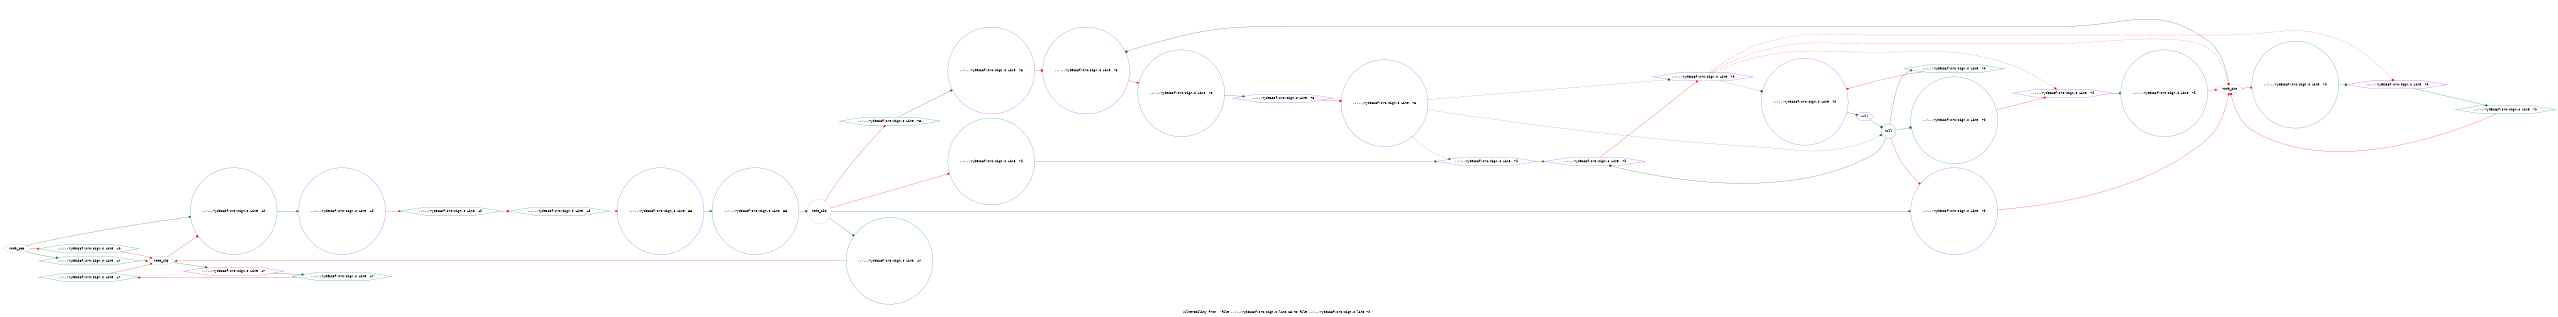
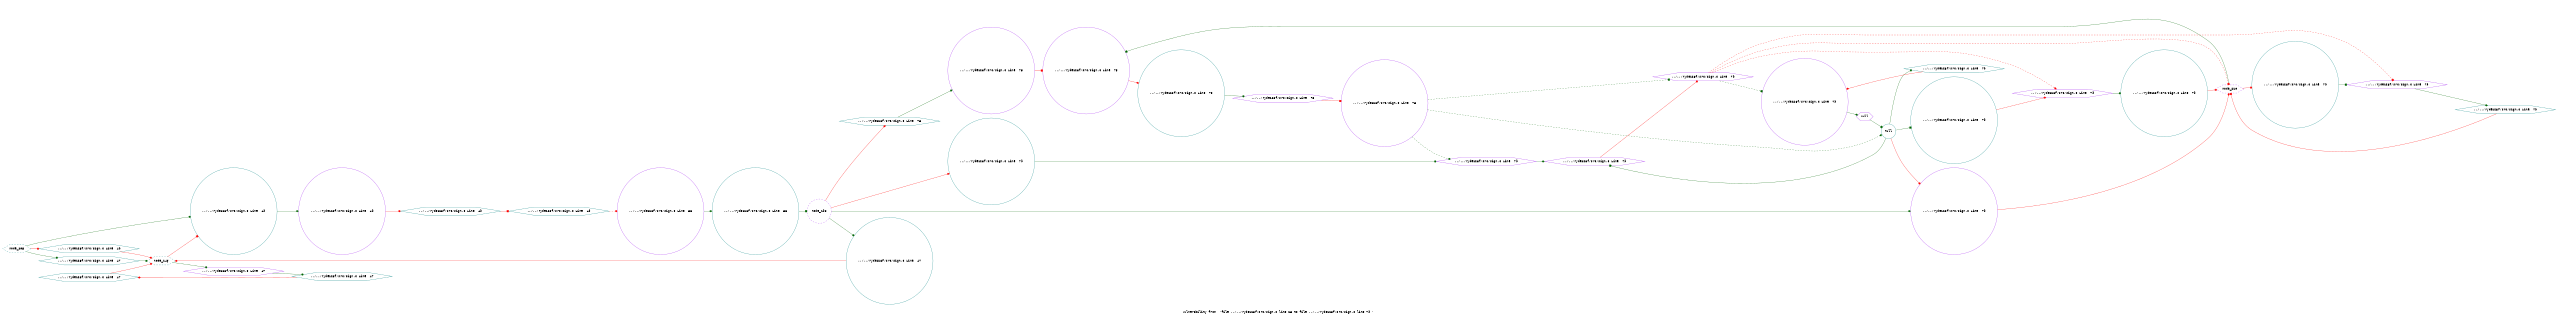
  digraph {
    fontname="DejaVu Sans Mono"
    label="Vulnerability from  'file ../../ryde128f/src/sign.c line 25 to file ../../ryde128f/src/sign.c line 79 ' "
    rankdir=LR
    node [color=teal fontname="DejaVu Sans Mono" shape=hexagon style=solid]
    edge [arrowhead=dot color=darkgreen fontname="DejaVu Sans Mono"]
    n1 [label="../../ryde128f/src/sign.c Line  47"]
-   node_196 [style=dashed]
+   node_196 [style=dashed label=node_146]
    n3 [color=purple label="../../ryde128f/src/sign.c Line  47"]
    n4 [label="../../ryde128f/src/sign.c Line  49" shape=circle]
    n5 [label="../../ryde128f/src/sign.c Line  47"]
    n6 [color=purple label="../../ryde128f/src/sign.c Line  49" shape=circle]
    n7 [label="../../ryde128f/src/sign.c Line  49"]
    n8 [label="../../ryde128f/src/sign.c Line  49"]
    n9 [label="../../ryde128f/src/sign.c Line  49"]
    n10 [color=purple label="../../ryde128f/src/sign.c Line  53" shape=circle]
    n11 [label="../../ryde128f/src/sign.c Line  47"]
    node_198 [color=purple shape=circle style=dashed]
    n13 [label="../../ryde128f/src/sign.c Line  47" shape=circle]
    n14 [label="../../ryde128f/src/sign.c Line  75"]
    n15 [label="../../ryde128f/src/sign.c Line  79" shape=circle]
    n16 [color=purple label="../../ryde128f/src/sign.c Line  79" shape=circle]
    n17 [color=purple label="../../ryde128f/src/sign.c Line  75" shape=circle]
    n18 [color=purple label="../../ryde128f/src/sign.c Line  79"]
    node_210 [color=purple style=dashed]
    n20 [color=purple label="../../ryde128f/src/sign.c Line  75" shape=circle]
    n21 [color=purple label="../../ryde128f/src/sign.c Line  79"]
    n22 [label="../../ryde128f/src/sign.c Line  79" shape=circle]
    n23 [label=node_105 style=dashed]
    n24 [label="../../ryde128f/src/sign.c Line  75" shape=circle]
    n25 [color=purple label="../../ryde128f/src/sign.c Line  75"]
    n26 [color=purple label="../../ryde128f/src/sign.c Line  75" shape=circle]
    n27 [label=null shape=circle]
    n28 [color=purple label="../../ryde128f/src/sign.c Line  79"]
    n29 [label="../../ryde128f/src/sign.c Line  79"]
    n30 [label="../../ryde128f/src/sign.c Line  79" shape=circle]
    n31 [color=purple label="../../ryde128f/src/sign.c Line  79" shape=circle]
    n32 [color=purple label="../../ryde128f/src/sign.c Line  79"]
    n33 [color=purple label="../../ryde128f/src/sign.c Line  79"]
    n34 [color=purple label=null]
    n35 [label="../../ryde128f/src/sign.c Line  79" shape=circle]
    n36 [label="../../ryde128f/src/sign.c Line  79"]
    n37 [label="../../ryde128f/src/sign.c Line  53" shape=circle]
    n1 -> node_196 [color=red]
    node_196 -> n3
    node_196 -> n4 [arrowhead=box color=red]
    n3 -> n5
    n4 -> n6 [arrowhead=diamond]
    n5 -> n1 [arrowhead=diamond color=red]
    n6 -> n8 [color=red]
    n7 -> node_196 [arrowhead=diamond color=red]
    n8 -> n9 [arrowhead=box color=red]
    n9 -> n10 [color=red style=dashed]
    n10 -> n37 [arrowhead=diamond]
    n11 -> node_196
    node_198 -> n13
    node_198 -> n14 [arrowhead=diamond color=red]
    node_198 -> n15 [arrowhead=diamond color=red]
    node_198 -> n16 [arrowhead=diamond]
    n13 -> node_196 [color=red]
    n14 -> n17 [arrowhead=diamond]
    n15 -> n18
    n16 -> node_210 [arrowhead=diamond color=red]
    n17 -> n20 [arrowhead=box color=red]
    n18 -> n21 [arrowhead=diamond]
    node_210 -> n20 [arrowhead=box]
    node_210 -> n22 [color=red]
    n20 -> n24 [arrowhead=diamond color=red]
    n21 -> n28 [color=red]
    n22 -> n33 [arrowhead=box]
    n23 -> n4
    n23 -> n7 [color=red]
    n23 -> n11
    n24 -> n25
    n25 -> n26 [arrowhead=box color=red]
    n26 -> n18 [style=dashed]
    n26 -> n27 [arrowhead=diamond style=dashed]
    n26 -> n28 [arrowhead=box style=dashed]
    n27 -> n16 [color=red]
    n27 -> n21 [arrowhead=box]
    n27 -> n29
    n27 -> n30 [arrowhead=box]
    n28 -> node_210 [arrowhead=box color=red style=dashed]
    n28 -> n31 [arrowhead=box style=dashed]
    n28 -> n32 [arrowhead=diamond color=red style=dashed]
    n28 -> n33 [arrowhead=box color=red style=dashed]
    n29 -> n31 [arrowhead=diamond color=red]
    n30 -> n32 [arrowhead=diamond color=red]
    n31 -> n34 [arrowhead=diamond]
    n32 -> n35
    n33 -> n36 [arrowhead=diamond]
    n34 -> n27 [arrowhead=box]
    n35 -> node_210 [arrowhead=diamond color=red]
    n36 -> node_210 [arrowhead=box color=red]
    n37 -> node_198 [arrowhead=box]
  }
